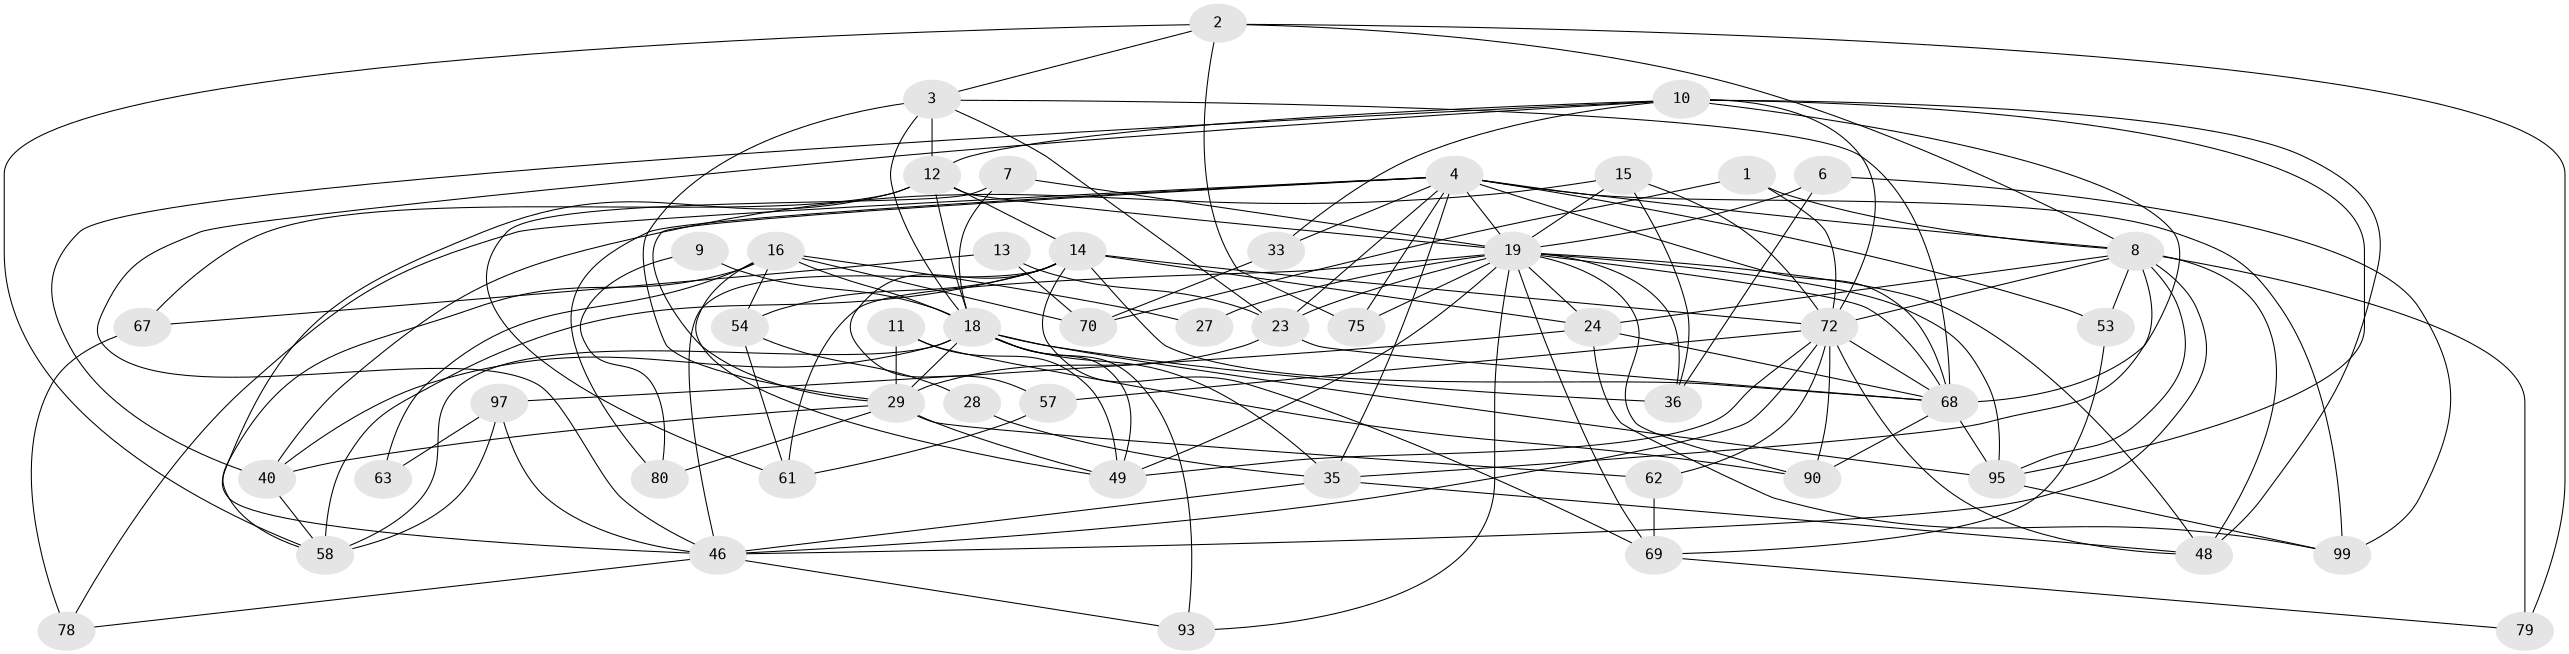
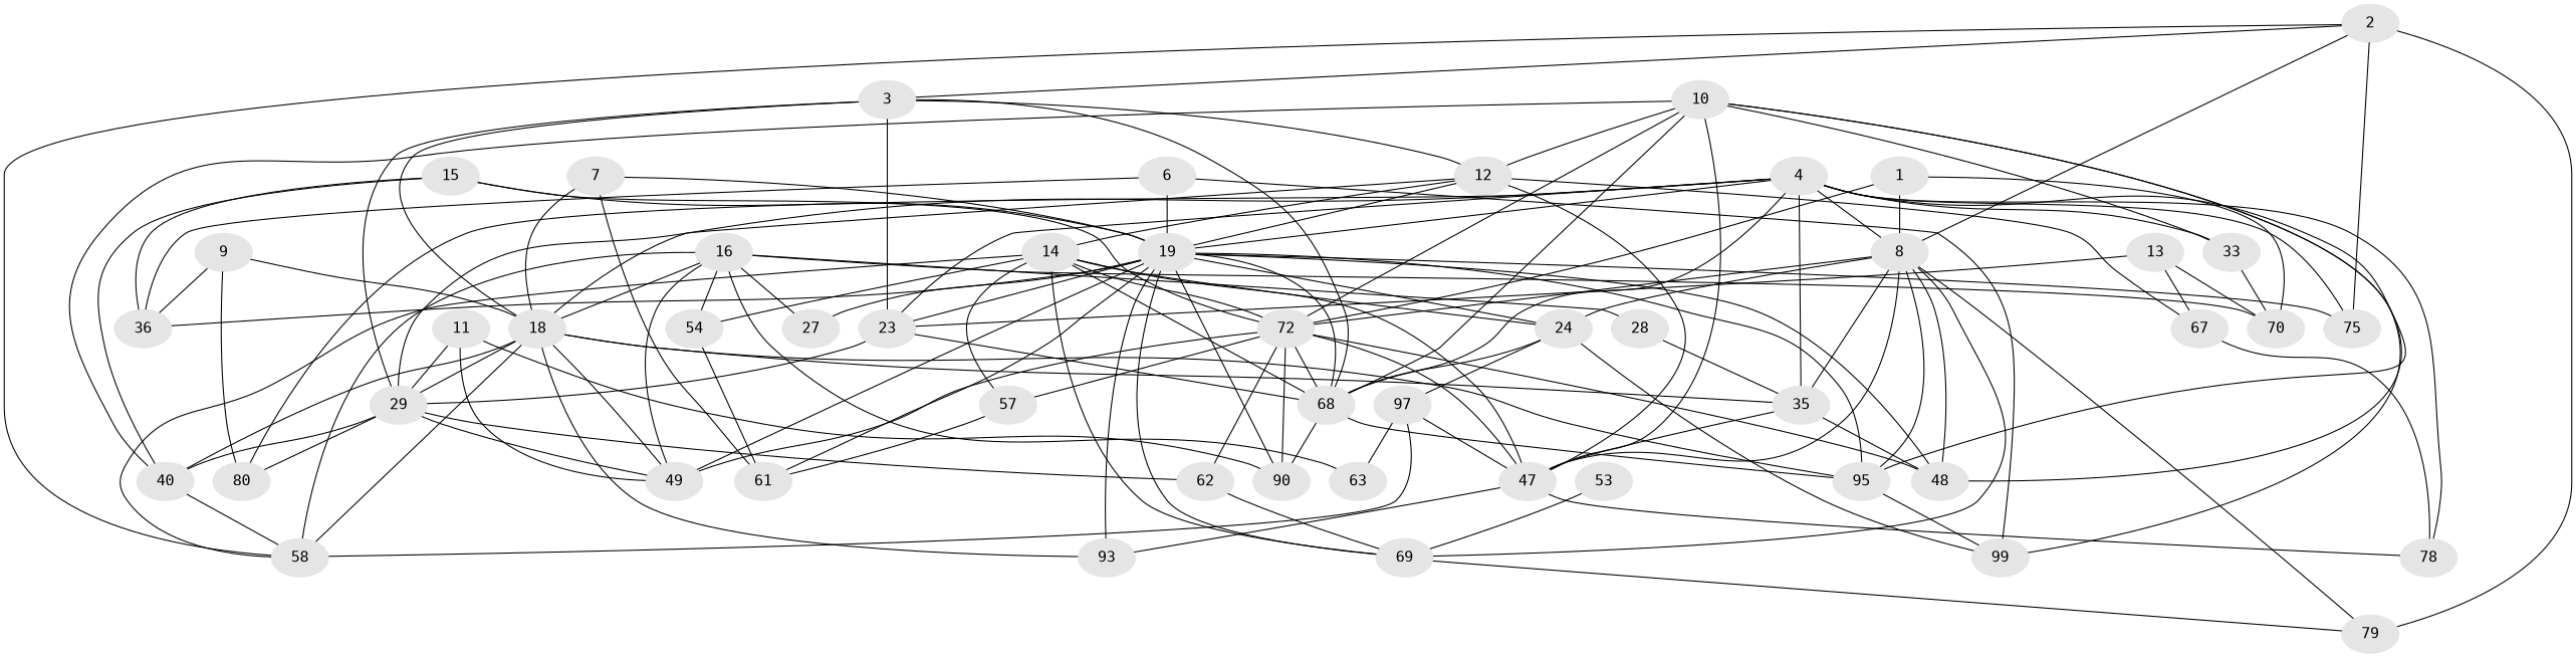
  graph {
    fontname="DejaVu Sans Mono"
    node [color=gray90 fontname="DejaVu Sans Mono" style=filled]
    edge [fontname="DejaVu Sans Mono"]
    8 [super="+47+50+25"]
    n2 [label=72 super="+64+86"]
    79
    35 [super="+100"]
    24 [super="+31+45+83"]
-   46 [super="+59"]
+   46 [super="+59" label=47]
    48
    69
    95
    1
    70
    68 [super="+98+94"]
    49
    90
    57 [super="+60"]
    62
    2 [super="+55"]
    3 [super="+21"]
    58 [super="+88"]
    75
    12 [super="+91"]
    18 [super="+34+82+38"]
    23 [super="+30"]
    29 [super="+97+101+72"]
    19 [super="+84+32"]
    14 [super="+65+20+44"]
    67
    36
    40 [super="+74+52"]
    93
    80
    4 [super="+92+5+17"]
    33
    53
    78
    99
    61
    27
    6
    7 [super="+66"]
    n41 [label=97]
    9
    10 [super="+26"]
    11 [super="+43"]
    54
    13 [super="+73"]
    15 [super="+71"]
    16 [super="+41"]
    28
    63
    8 -- n2 [weight=2]
    8 -- 79
    8 -- 35
    8 -- 24
    8 -- 46
    8 -- 48
-   8 -- 53
+   8 -- 69
    8 -- 95
    n2 -- 46 [weight=2]
    n2 -- 48
    n2 -- 68
    n2 -- 49
    n2 -- 90
    n2 -- 57
    n2 -- 62
    35 -- 46
    35 -- 48
    24 -- 68 [weight=2]
    24 -- 99
    24 -- n41
    46 -- 93
    46 -- 78
    69 -- 79
    95 -- 99
    1 -- 8
    1 -- n2
    1 -- 70
    68 -- 95
    68 -- 90
    57 -- 61
    62 -- 69
    2 -- 8
    2 -- 79
    2 -- 3
    2 -- 58
    2 -- 75
    3 -- 68
    3 -- 12
    3 -- 18
    3 -- 23
    3 -- 29 [weight=2]
    12 -- 46
    12 -- 18
    12 -- 19
    12 -- 14
    12 -- 67
    18 -- 35
    18 -- 95
    18 -- 49
    18 -- 58 [weight=2]
    18 -- 29 [weight=2]
-   18 -- 36
+   9 -- 36
    18 -- 40
    18 -- 93
    23 -- 68
    23 -- 29
    29 -- 49
    29 -- 62
    29 -- 40
    29 -- 80
    19 -- 24
    19 -- 48
    19 -- 69
    19 -- 95
    19 -- 68
    19 -- 49
    19 -- 90
    19 -- 75
    19 -- 23 [weight=2]
    19 -- 36
    19 -- 93
    19 -- 61
    19 -- 27
    14 -- n2
    14 -- 24
    14 -- 46 [weight=2]
    14 -- 69
    14 -- 68
    14 -- 57 [weight=2]
    14 -- 58
    14 -- 54
    67 -- 78
    40 -- 58
    4 -- 8
    4 -- 35
    4 -- 68
    4 -- 75
    4 -- 23
    4 -- 29
    4 -- 19 [weight=2]
    4 -- 80
    4 -- 33
-   4 -- 53
    4 -- 78
    4 -- 99
    33 -- 70
    53 -- 69
    6 -- 19
    6 -- 36
    6 -- 99
    7 -- 18
    7 -- 19
    7 -- 61
    n41 -- 46
    n41 -- 58
    n41 -- 63
    9 -- 18
    9 -- 80
    10 -- n2
    10 -- 46
    10 -- 48
    10 -- 95
    10 -- 68
    10 -- 12
    10 -- 40
    10 -- 33
    11 -- 49
    11 -- 90
    11 -- 29 [weight=2]
    54 -- 61
    13 -- 70
    13 -- 23
    13 -- 67
    15 -- n2
    15 -- 19
    15 -- 36
    15 -- 40
    16 -- 70
    16 -- 49
    16 -- 58
    16 -- 18
    16 -- 27
    16 -- 54
-   54 -- 28
+   16 -- 28
    16 -- 63
    28 -- 35
  }
